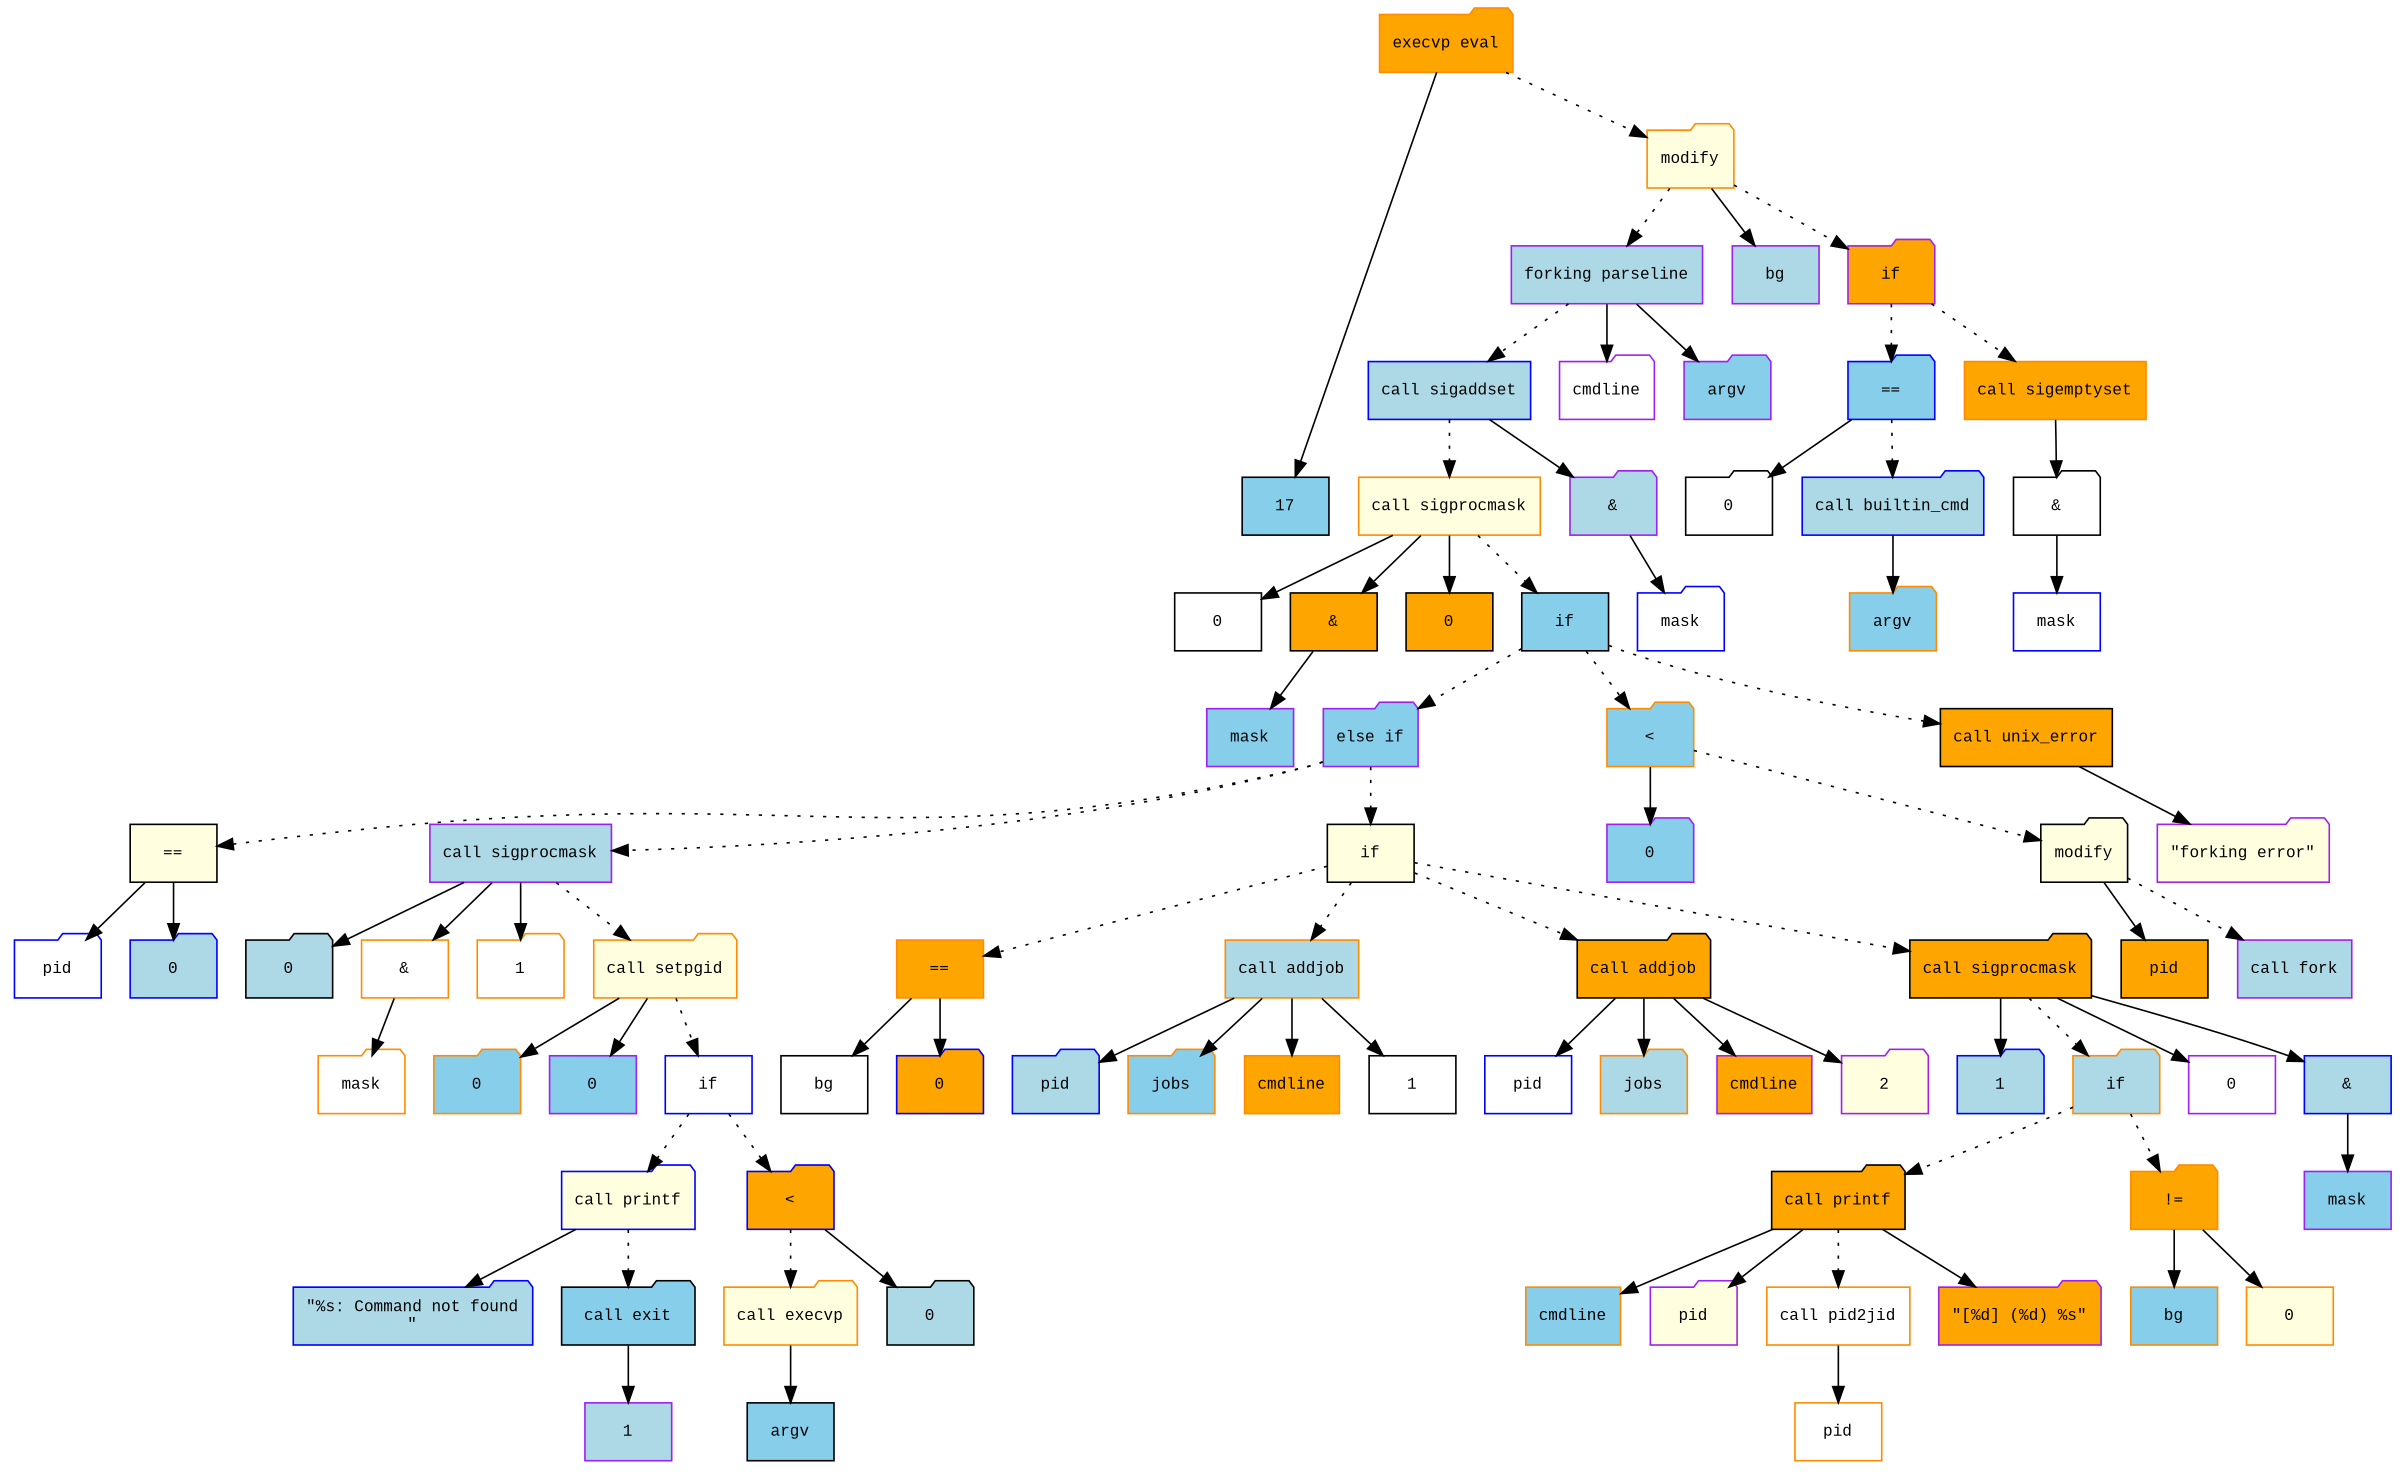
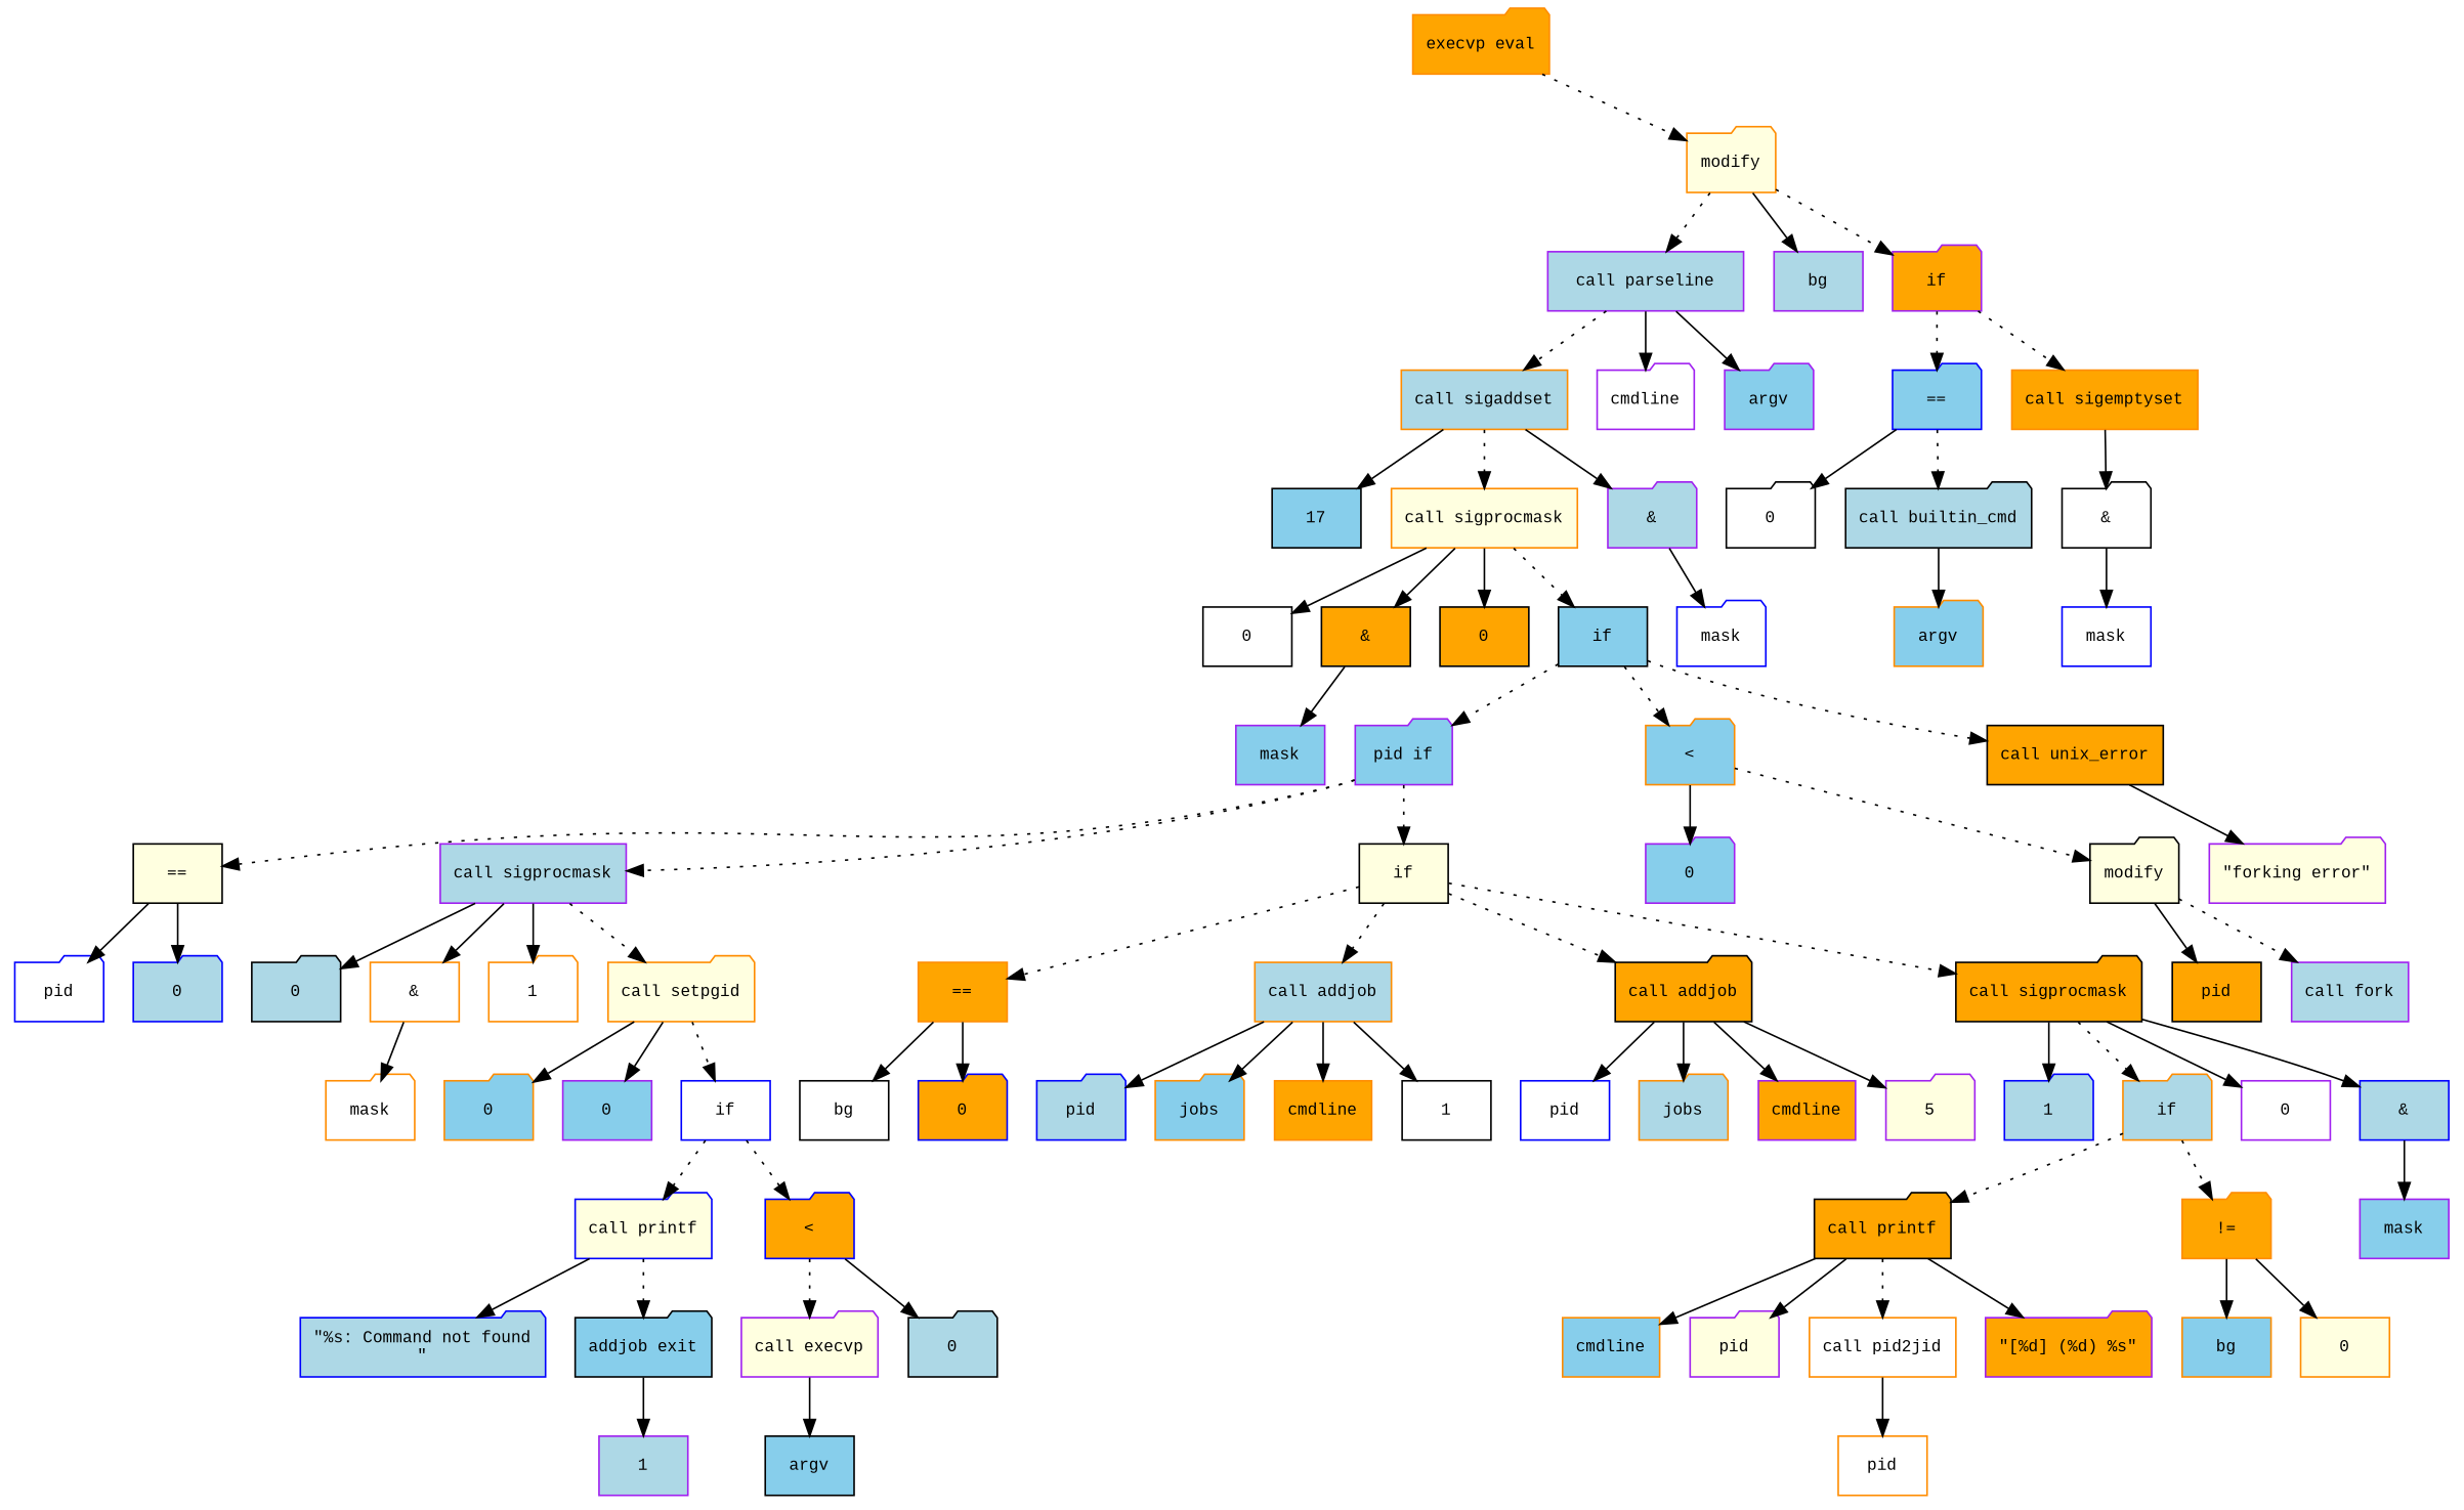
  digraph {
    fontname="Times New Roman"
    fontsize=10
    node [color=darkorange fillcolor=lightblue fontname="Courier New" fontsize=10 shape=folder style=filled]
    edge [fontname="Times New Roman" fontsize=10]
    n1 [fillcolor=orange label="execvp eval"]
    n2 [fillcolor=lightyellow label=modify]
    n3 [color=purple label=bg shape=box]
-   n4 [color=purple label="forking parseline" shape=box]
+   n4 [color=purple label="call parseline" shape=box]
    n5 [color=purple fillcolor=orange label=if]
    n6 [color=purple fillcolor=skyblue label=argv]
    n7 [color=purple fillcolor=white label=cmdline]
-   n8 [color=blue label="call sigaddset" shape=box]
+   n8 [label="call sigaddset" shape=box]
    n9 [color=blue fillcolor=skyblue label="=="]
    n10 [fillcolor=orange label="call sigemptyset" shape=box]
-   n11 [color=blue label="call builtin_cmd"]
+   n11 [color=black label="call builtin_cmd"]
    n12 [color=black fillcolor=white label=0]
    n13 [color=black fillcolor=white label="&"]
    n14 [fillcolor=skyblue label=argv]
    n15 [color=blue fillcolor=white label=mask shape=box]
    n16 [color=black fillcolor=skyblue label=17 shape=box]
    n17 [color=purple label="&"]
    n18 [fillcolor=lightyellow label="call sigprocmask" shape=box]
    n19 [color=blue fillcolor=white label=mask]
    n20 [color=black fillcolor=white label=0 shape=box]
    n21 [color=black fillcolor=orange label="&" shape=box]
    n22 [color=black fillcolor=orange label=0 shape=box]
    n23 [color=black fillcolor=skyblue label=if shape=box]
    n24 [color=purple fillcolor=skyblue label=mask shape=box]
    n25 [fillcolor=skyblue label="<"]
    n26 [color=black fillcolor=orange label="call unix_error" shape=box]
-   n27 [color=purple fillcolor=skyblue label="else if"]
+   n27 [color=purple fillcolor=skyblue label="pid if"]
    n28 [color=black fillcolor=lightyellow label=modify]
    n29 [color=purple fillcolor=skyblue label=0]
    n30 [color=purple fillcolor=lightyellow label="\"forking error\""]
    n31 [color=black fillcolor=lightyellow label="==" shape=box]
    n32 [color=purple label="call sigprocmask" shape=box]
    n33 [color=black fillcolor=lightyellow label=if shape=box]
    n34 [color=black fillcolor=orange label=pid shape=box]
    n35 [color=purple label="call fork" shape=box]
    n36 [color=blue fillcolor=white label=pid]
    n37 [color=blue label=0]
    n38 [color=black label=0]
    n39 [fillcolor=white label="&" shape=box]
    n40 [fillcolor=white label=1]
    n41 [fillcolor=lightyellow label="call setpgid"]
    n42 [fillcolor=orange label="==" shape=box]
    n43 [label="call addjob" shape=box]
    n44 [color=black fillcolor=orange label="call addjob"]
    n45 [color=black fillcolor=orange label="call sigprocmask"]
    n46 [fillcolor=white label=mask]
    n47 [fillcolor=skyblue label=0]
    n48 [color=purple fillcolor=skyblue label=0 shape=box]
    n49 [color=blue fillcolor=white label=if shape=box]
    n50 [color=blue fillcolor=orange label="<"]
    n51 [color=blue fillcolor=lightyellow label="call printf"]
-   n52 [fillcolor=lightyellow label="call execvp"]
+   n52 [color=purple fillcolor=lightyellow label="call execvp"]
    n53 [color=black label=0]
    n54 [color=blue label="\"%s: Command not found\n\""]
-   n55 [color=black fillcolor=skyblue label="call exit"]
+   n55 [color=black fillcolor=skyblue label="addjob exit"]
    n56 [color=black fillcolor=skyblue label=argv shape=box]
    n57 [color=purple label=1 shape=box]
    n58 [color=black fillcolor=white label=bg shape=box]
    n59 [color=blue fillcolor=orange label=0]
    n60 [fillcolor=orange label=cmdline shape=box]
    n61 [color=black fillcolor=white label=1 shape=box]
    n62 [color=blue label=pid]
    n63 [fillcolor=skyblue label=jobs]
    n64 [color=purple fillcolor=orange label=cmdline shape=box]
-   n65 [color=purple fillcolor=lightyellow label=2]
+   n65 [color=purple fillcolor=lightyellow label=5]
    n66 [color=blue fillcolor=white label=pid shape=box]
    n67 [label=jobs]
    n68 [color=purple fillcolor=white label=0 shape=box]
    n69 [color=blue label="&" shape=box]
    n70 [color=blue label=1]
    n71 [label=if]
    n72 [color=purple fillcolor=skyblue label=mask shape=box]
    n73 [fillcolor=orange label="!="]
    n74 [color=black fillcolor=orange label="call printf"]
    n75 [fillcolor=skyblue label=bg shape=box]
    n76 [fillcolor=lightyellow label=0 shape=box]
    n77 [fillcolor=skyblue label=cmdline shape=box]
    n78 [color=purple fillcolor=lightyellow label=pid]
    n79 [fillcolor=white label="call pid2jid" shape=box]
    n80 [color=purple fillcolor=orange label="\"[%d] (%d) %s\""]
    n81 [fillcolor=white label=pid shape=box]
    n1 -> n2 [style=dotted]
    n2 -> n3
    n2 -> n4 [style=dotted]
    n2 -> n5 [style=dotted]
    n4 -> n6
    n4 -> n7
    n4 -> n8 [style=dotted]
    n5 -> n9 [style=dotted]
    n5 -> n10 [style=dotted]
-   n1 -> n16
+   n8 -> n16
    n8 -> n17
    n8 -> n18 [style=dotted]
    n9 -> n11 [style=dotted]
    n9 -> n12
    n10 -> n13
    n11 -> n14
    n13 -> n15
    n17 -> n19
    n18 -> n20
    n18 -> n21
    n18 -> n22
    n18 -> n23 [style=dotted]
    n21 -> n24
    n23 -> n25 [style=dotted]
    n23 -> n26 [style=dotted]
    n23 -> n27 [style=dotted]
    n25 -> n28 [style=dotted]
    n25 -> n29
    n26 -> n30
    n27 -> n31 [style=dotted]
    n27 -> n32 [style=dotted]
    n27 -> n33 [style=dotted]
    n28 -> n34
    n28 -> n35 [style=dotted]
    n31 -> n36
    n31 -> n37
    n32 -> n38
    n32 -> n39
    n32 -> n40
    n32 -> n41 [style=dotted]
    n33 -> n42 [style=dotted]
    n33 -> n43 [style=dotted]
    n33 -> n44 [style=dotted]
    n33 -> n45 [style=dotted]
    n39 -> n46
    n41 -> n47
    n41 -> n48
    n41 -> n49 [style=dotted]
    n42 -> n58
    n42 -> n59
    n43 -> n60
    n43 -> n61
    n43 -> n62
    n43 -> n63
    n44 -> n64
    n44 -> n65
    n44 -> n66
    n44 -> n67
    n45 -> n68
    n45 -> n69
    n45 -> n70
    n45 -> n71 [style=dotted]
    n49 -> n50 [style=dotted]
    n49 -> n51 [style=dotted]
    n50 -> n52 [style=dotted]
    n50 -> n53
    n51 -> n54
    n51 -> n55 [style=dotted]
    n52 -> n56
    n55 -> n57
    n69 -> n72
    n71 -> n73 [style=dotted]
    n71 -> n74 [style=dotted]
    n73 -> n75
    n73 -> n76
    n74 -> n77
    n74 -> n78
    n74 -> n79 [style=dotted]
    n74 -> n80
    n79 -> n81
  }
